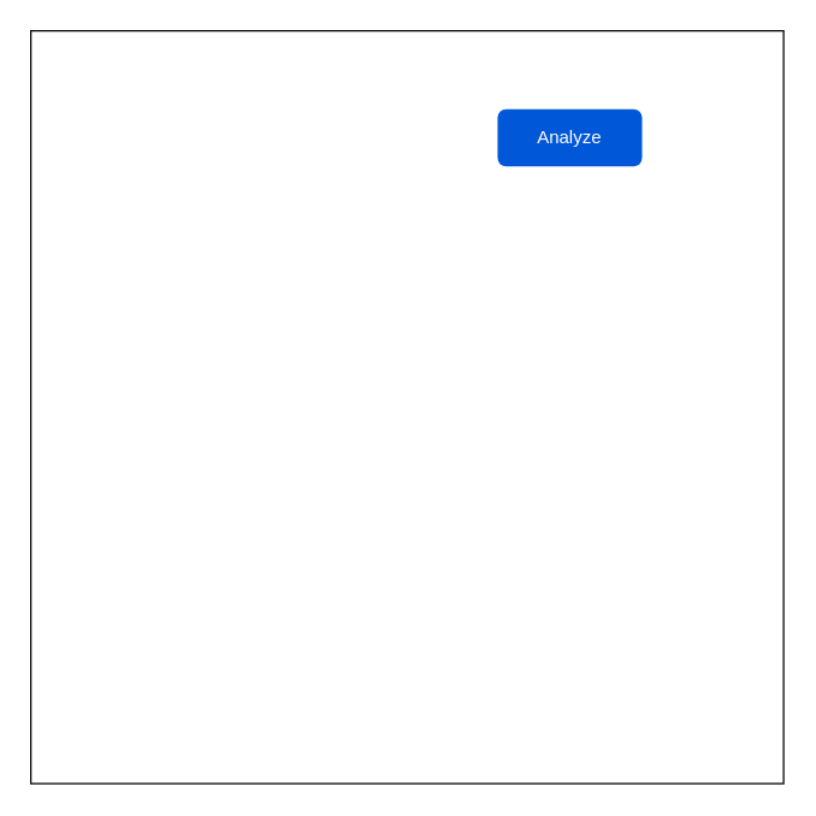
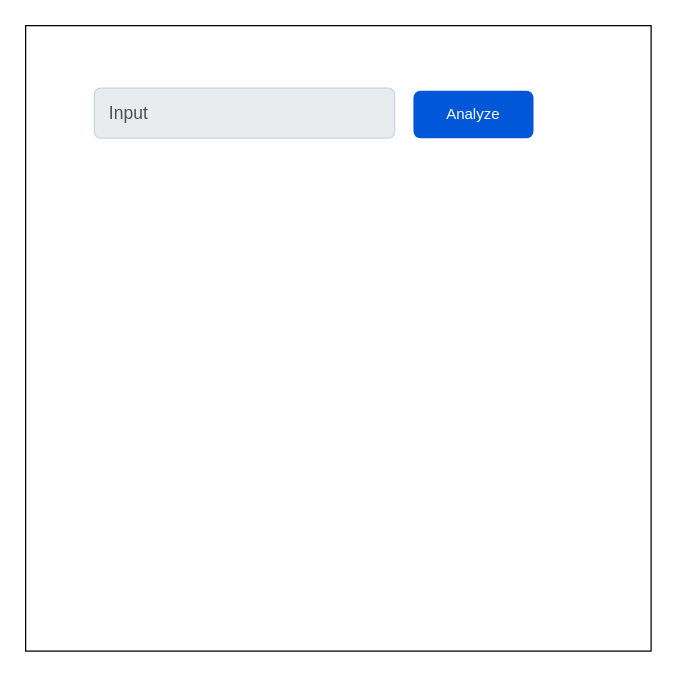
  <mxCell id="0" />
  <mxCell id="1" parent="0" />
  <mxCell id="2" value="" style="rounded=0;whiteSpace=wrap;html=1;" parent="1" vertex="1"><mxGeometry x="20" y="20" width="500" height="500" as="geometry" /></mxCell>
+ <mxCell id="3" value="Input" style="html=1;shadow=0;dashed=0;shape=mxgraph.bootstrap.rrect;rSize=5;strokeColor=#CED4DA;strokeWidth=1;fillColor=#E9ECEF;fontColor=#505050;whiteSpace=wrap;align=left;verticalAlign=middle;spacingLeft=10;fontSize=14;" vertex="1" parent="1"><mxGeometry x="75" y="70" width="240" height="40" as="geometry" /></mxCell>
  <mxCell id="4" value="Analyze" style="rounded=1;fillColor=#0057D8;strokeColor=none;html=1;whiteSpace=wrap;fontColor=#ffffff;align=center;verticalAlign=middle;fontStyle=0;fontSize=12;sketch=0;" vertex="1" parent="1"><mxGeometry x="330" y="72" width="96" height="38" as="geometry" /></mxCell>
